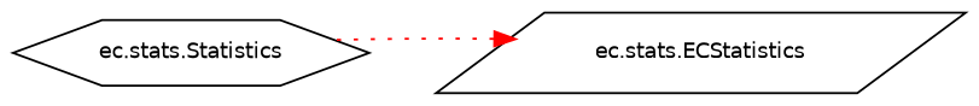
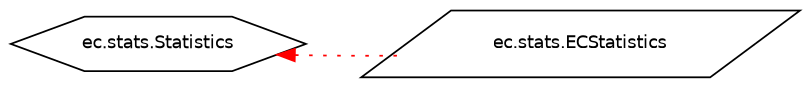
  digraph {
    rankdir=LR
    node [color=black fillcolor=white fontname=Helvetica fontsize=10 style=filled]
    n1 [height=0.2 label="ec.stats.Statistics" shape=hexagon width=0.4]
    n2 [height=0.2 label="ec.stats.ECStatistics" shape=parallelogram width=0.4]
-   n2 -> n1 [color=red dir=back fontname=Helvetica fontsize=10 labelfontname=Helvetica labelfontsize=10 style=dotted]
+   n1 -> n2 [color=red dir=back fontname=Helvetica fontsize=10 labelfontname=Helvetica labelfontsize=10 style=dotted]
  }
